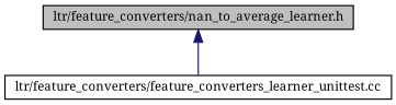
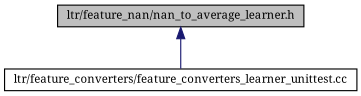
  digraph {
    fontname="Noto Serif"
    node [color=black fontname="Noto Serif" fontsize=10 shape=record style=filled]
-   n1 [fillcolor=grey75 fontcolor=black height=0.2 label="ltr/feature_converters/nan_to_average_learner.h" width=0.4]
+   n1 [fillcolor=grey75 fontcolor=black height=0.2 label="ltr/feature_nan/nan_to_average_learner.h" width=0.4]
    n2 [fillcolor=white height=0.2 label="ltr/feature_converters/feature_converters_learner_unittest.cc" width=0.4]
    n1 -> n2 [color=midnightblue dir=back fontname="Noto Serif" fontsize=10 labelfontname=Helvetica labelfontsize=10 style=solid]
  }
